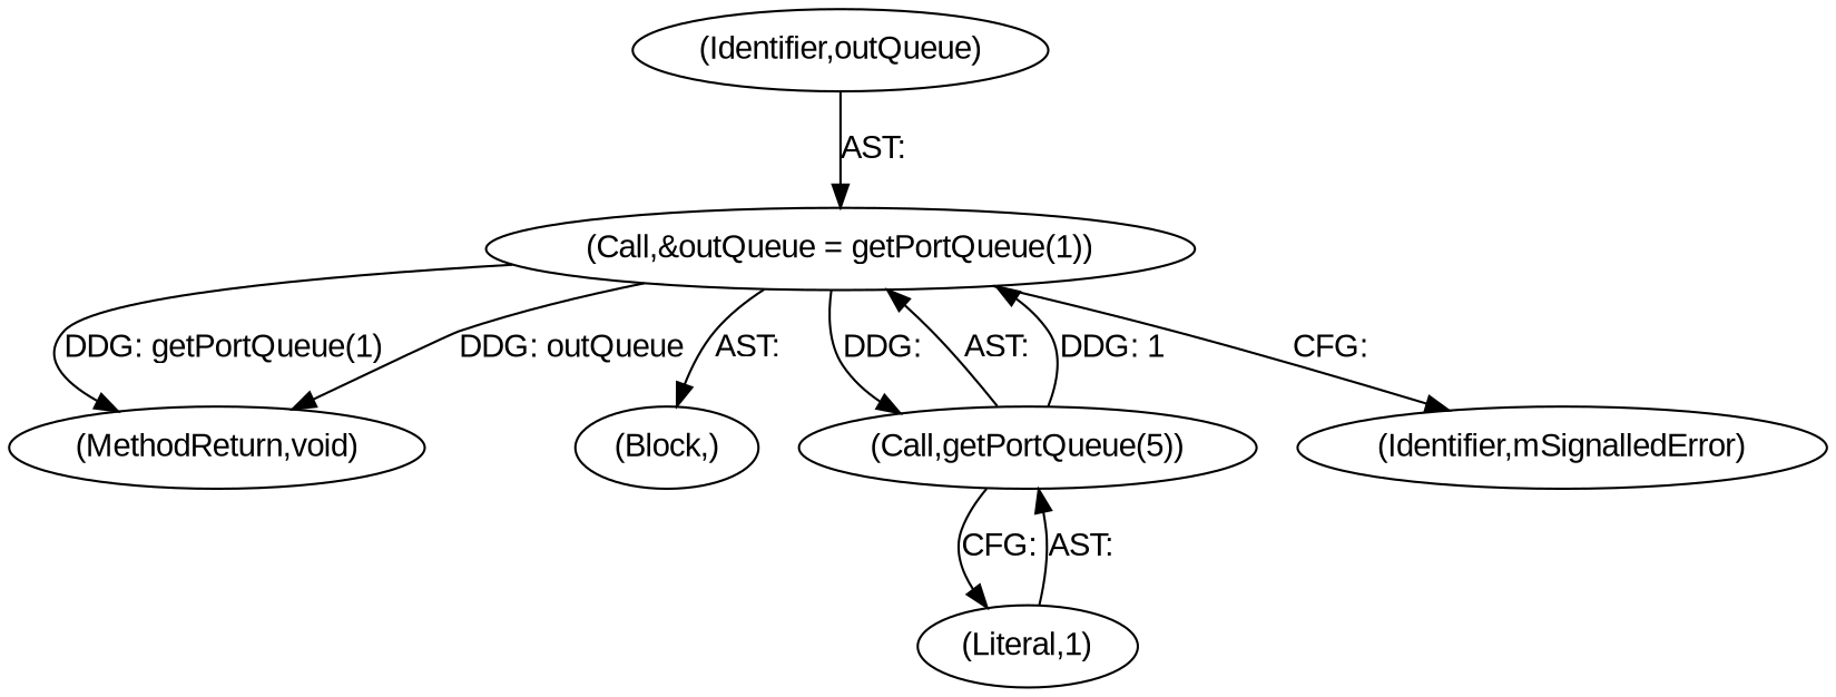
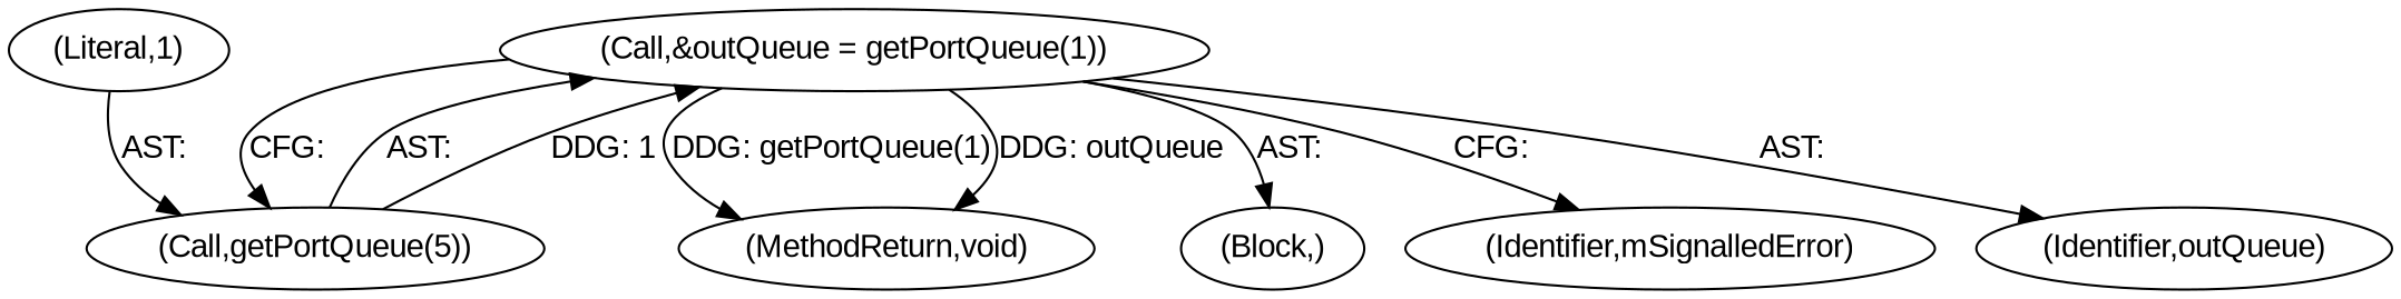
  digraph {
    fontname="Liberation Sans"
    node [fontname="Liberation Sans"]
    edge [fontname="Liberation Sans"]
    n1 [label="(Call,&outQueue = getPortQueue(1))"]
    n2 [label="(Call,getPortQueue(5))"]
    n3 [label="(MethodReturn,void)"]
    n4 [label="(Block,)"]
    n5 [label="(Identifier,mSignalledError)"]
    n6 [label="(Literal,1)"]
    n7 [label="(Identifier,outQueue)"]
-   n1 -> n2 [label="DDG: "]
+   n1 -> n2 [label="CFG: "]
    n1 -> n3 [label="DDG: getPortQueue(1)"]
    n1 -> n3 [label="DDG: outQueue"]
    n1 -> n4 [label="AST: "]
    n1 -> n5 [label="CFG: "]
    n2 -> n1 [label="AST: "]
    n2 -> n1 [label="DDG: 1"]
-   n2 -> n6 [label="CFG: "]
    n6 -> n2 [label="AST: "]
-   n7 -> n1 [label="AST: "]
+   n1 -> n7 [label="AST: "]
  }
